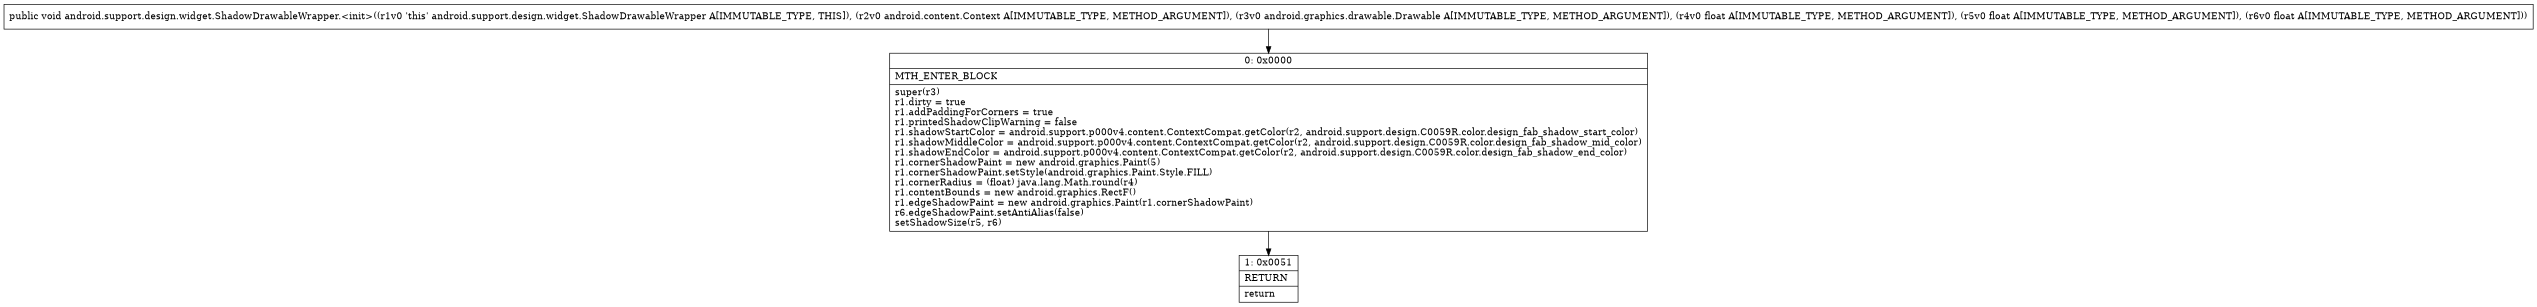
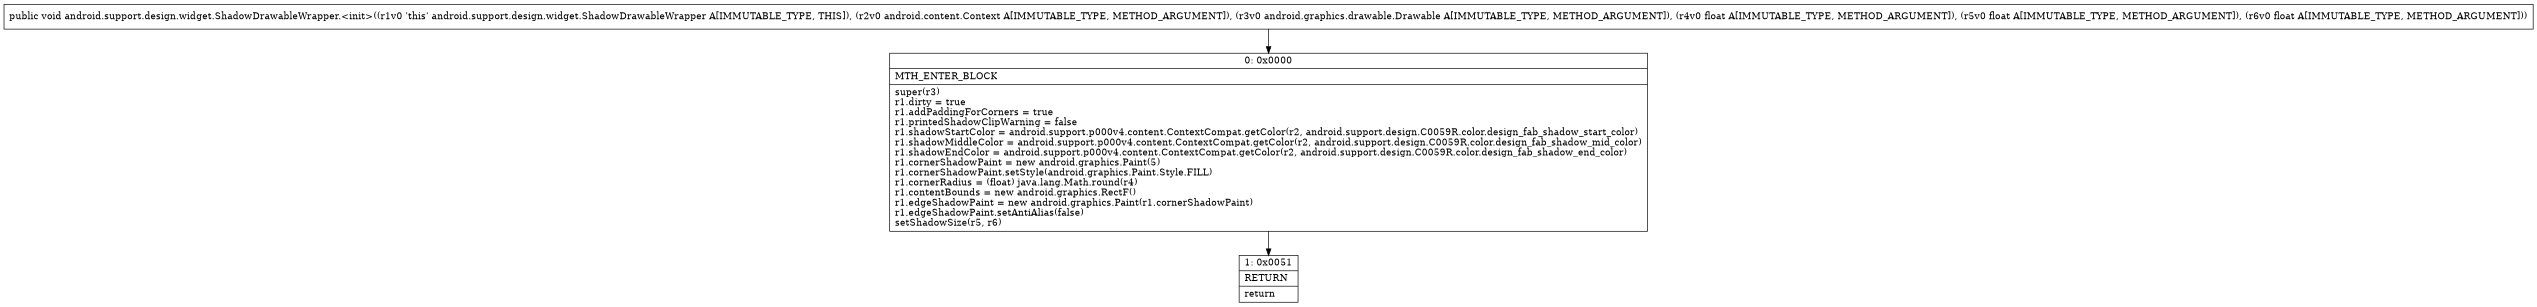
  digraph {
    node [shape=record]
-   n1 [label="{0\:\ 0x0000|MTH_ENTER_BLOCK\l|super(r3)\lr1.dirty = true\lr1.addPaddingForCorners = true\lr1.printedShadowClipWarning = false\lr1.shadowStartColor = android.support.p000v4.content.ContextCompat.getColor(r2, android.support.design.C0059R.color.design_fab_shadow_start_color)\lr1.shadowMiddleColor = android.support.p000v4.content.ContextCompat.getColor(r2, android.support.design.C0059R.color.design_fab_shadow_mid_color)\lr1.shadowEndColor = android.support.p000v4.content.ContextCompat.getColor(r2, android.support.design.C0059R.color.design_fab_shadow_end_color)\lr1.cornerShadowPaint = new android.graphics.Paint(5)\lr1.cornerShadowPaint.setStyle(android.graphics.Paint.Style.FILL)\lr1.cornerRadius = (float) java.lang.Math.round(r4)\lr1.contentBounds = new android.graphics.RectF()\lr1.edgeShadowPaint = new android.graphics.Paint(r1.cornerShadowPaint)\lr6.edgeShadowPaint.setAntiAlias(false)\lsetShadowSize(r5, r6)\l}"]
+   n1 [label="{0\:\ 0x0000|MTH_ENTER_BLOCK\l|super(r3)\lr1.dirty = true\lr1.addPaddingForCorners = true\lr1.printedShadowClipWarning = false\lr1.shadowStartColor = android.support.p000v4.content.ContextCompat.getColor(r2, android.support.design.C0059R.color.design_fab_shadow_start_color)\lr1.shadowMiddleColor = android.support.p000v4.content.ContextCompat.getColor(r2, android.support.design.C0059R.color.design_fab_shadow_mid_color)\lr1.shadowEndColor = android.support.p000v4.content.ContextCompat.getColor(r2, android.support.design.C0059R.color.design_fab_shadow_end_color)\lr1.cornerShadowPaint = new android.graphics.Paint(5)\lr1.cornerShadowPaint.setStyle(android.graphics.Paint.Style.FILL)\lr1.cornerRadius = (float) java.lang.Math.round(r4)\lr1.contentBounds = new android.graphics.RectF()\lr1.edgeShadowPaint = new android.graphics.Paint(r1.cornerShadowPaint)\lr1.edgeShadowPaint.setAntiAlias(false)\lsetShadowSize(r5, r6)\l}"]
    n2 [label="{1\:\ 0x0051|RETURN\l|return\l}"]
    n3 [label="{public void android.support.design.widget.ShadowDrawableWrapper.\<init\>((r1v0 'this' android.support.design.widget.ShadowDrawableWrapper A[IMMUTABLE_TYPE, THIS]), (r2v0 android.content.Context A[IMMUTABLE_TYPE, METHOD_ARGUMENT]), (r3v0 android.graphics.drawable.Drawable A[IMMUTABLE_TYPE, METHOD_ARGUMENT]), (r4v0 float A[IMMUTABLE_TYPE, METHOD_ARGUMENT]), (r5v0 float A[IMMUTABLE_TYPE, METHOD_ARGUMENT]), (r6v0 float A[IMMUTABLE_TYPE, METHOD_ARGUMENT])) }"]
    n1 -> n2
    n3 -> n1
  }
